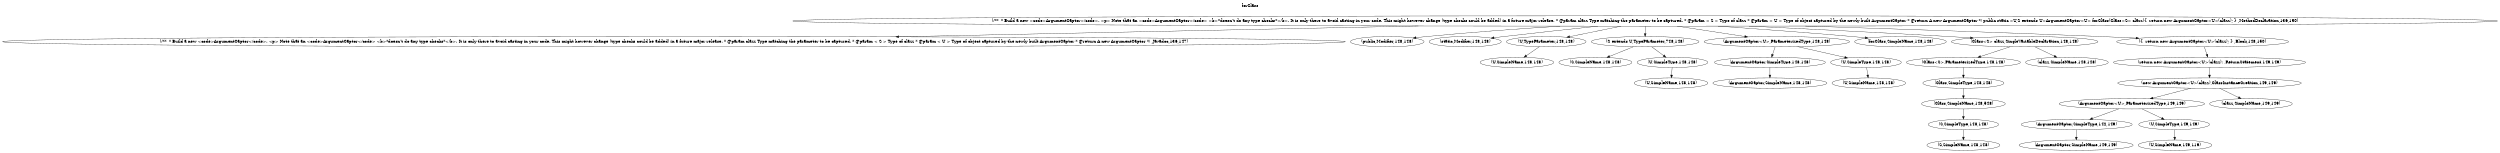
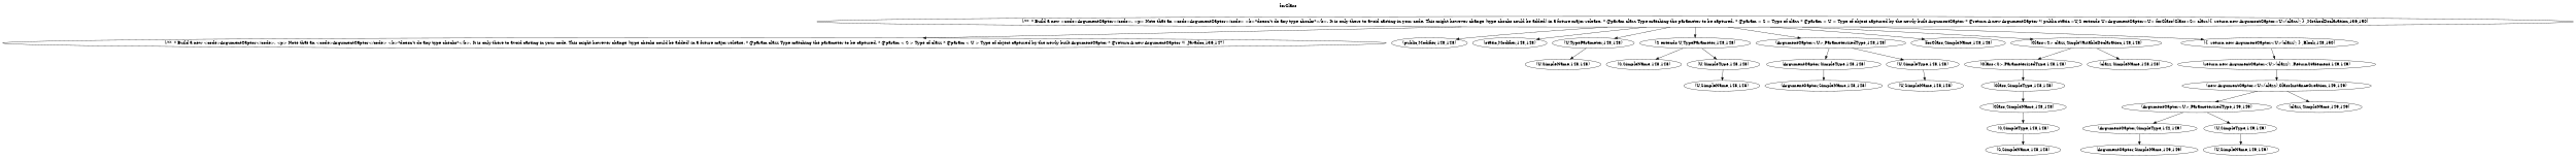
  digraph {
    concentrate=true
    label=forClass
    labelloc=t
    node [endLineNumber=148 startLineNumber=148 type=42]
    n1 [endLineNumber=150 label="(/**  * Build a new <code>ArgumentCaptor</code>. <p> Note that an <code>ArgumentCaptor</code> <b>*doesn't do any type checks*</b>. It is only there to avoid casting in your code. This might however change (type checks could be added) in a future major release. * @param clazz Type matching the parameter to be captured. * @param < S > Type of clazz * @param < U > Type of object captured by the newly built ArgumentCaptor * @return A new ArgumentCaptor */ public static <U,S extends U>ArgumentCaptor<U> forClass(Class<S> clazz){  return new ArgumentCaptor<U>(clazz); } ,MethodDeclaration,136,150)" startLineNumber=136 type=31]
    n2 [endLineNumber=147 label="(/**  * Build a new <code>ArgumentCaptor</code>. <p> Note that an <code>ArgumentCaptor</code> <b>*doesn't do any type checks*</b>. It is only there to avoid casting in your code. This might however change (type checks could be added) in a future major release. * @param clazz Type matching the parameter to be captured. * @param < S > Type of clazz * @param < U > Type of object captured by the newly built ArgumentCaptor * @return A new ArgumentCaptor */ ,Javadoc,136,147)" startLineNumber=136 type=29]
    n3 [label="(public,Modifier,148,148)" type=83]
    n4 [label="(static,Modifier,148,148)" type=83]
    n5 [label="(U,TypeParameter,148,148)" type=73]
-   n6 [label="(S extends U,TypeParameter,748,148)" type=73]
+   n6 [label="(S extends U,TypeParameter,148,148)" type=73]
    n7 [label="(ArgumentCaptor<U>,ParameterizedType,148,148)" type=74]
    n8 [label="(forClass,SimpleName,148,148)"]
    n9 [label="(Class<S> clazz,SingleVariableDeclaration,148,148)" type=44]
    n10 [endLineNumber=150 label="({  return new ArgumentCaptor<U>(clazz); } ,Block,148,150)" type=8]
    n11 [label="(U,SimpleName,148,148)"]
    n12 [label="(S,SimpleName,148,148)"]
    n13 [label="(U,SimpleType,148,148)" type=43]
    n14 [label="(ArgumentCaptor,SimpleType,148,148)" type=43]
    n15 [label="(U,SimpleType,148,148)" type=43]
    n16 [label="(Class<S>,ParameterizedType,148,148)" type=74]
    n17 [label="(clazz,SimpleName,148,148)"]
    n18 [endLineNumber=149 label="(return new ArgumentCaptor<U>(clazz); ,ReturnStatement,149,149)" startLineNumber=149 type=41]
    n19 [label="(U,SimpleName,148,148)"]
    n20 [label="(ArgumentCaptor,SimpleName,148,148)"]
    n21 [label="(U,SimpleName,148,148)"]
    n22 [label="(Class,SimpleType,148,148)" type=43]
-   n23 [label="(Class,SimpleName,148,548)"]
+   n23 [label="(Class,SimpleName,148,148)"]
    n24 [label="(S,SimpleType,148,148)" type=43]
    n25 [label="(S,SimpleName,148,148)"]
    n26 [endLineNumber=149 label="(new ArgumentCaptor<U>(clazz),ClassInstanceCreation,149,149)" startLineNumber=149 type=14]
    n27 [endLineNumber=149 label="(ArgumentCaptor<U>,ParameterizedType,149,149)" startLineNumber=149 type=74]
    n28 [endLineNumber=149 label="(clazz,SimpleName,149,149)" startLineNumber=149]
    n29 [endLineNumber=149 label="(ArgumentCaptor,SimpleType,142,149)" startLineNumber=149 type=43]
    n30 [endLineNumber=149 label="(U,SimpleType,149,149)" startLineNumber=149 type=43]
    n31 [endLineNumber=149 label="(ArgumentCaptor,SimpleName,149,149)" startLineNumber=149]
-   n32 [endLineNumber=149 label="(U,SimpleName,149,119)" startLineNumber=149]
+   n32 [endLineNumber=149 label="(U,SimpleName,149,149)" startLineNumber=149]
    n1 -> n2
    n1 -> n3
    n1 -> n4
    n1 -> n5
    n1 -> n6
    n1 -> n7
    n1 -> n8
    n1 -> n9
    n1 -> n10
    n5 -> n11
    n6 -> n12
    n6 -> n13
    n7 -> n14
    n7 -> n15
    n9 -> n16
    n9 -> n17
    n10 -> n18
    n13 -> n19
    n14 -> n20
    n15 -> n21
    n16 -> n22
    n18 -> n26
    n22 -> n23
    n23 -> n24
    n24 -> n25
    n26 -> n27
    n26 -> n28
    n27 -> n29
    n27 -> n30
    n29 -> n31
    n30 -> n32
  }
